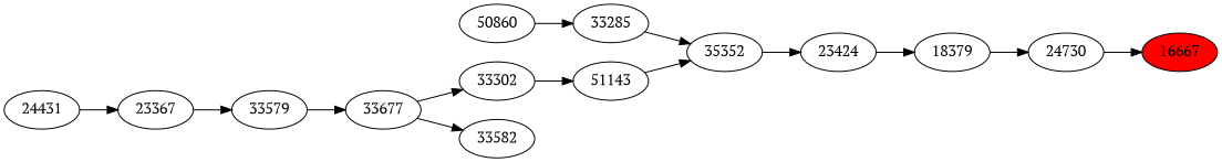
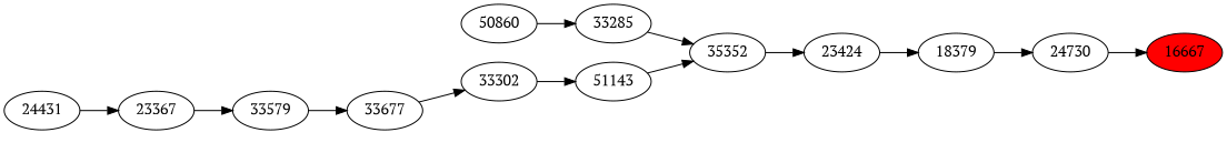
  strict digraph {
    fontname="PT Serif"
    rankdir=LR
    node [fontname="PT Serif"]
    edge [fontname="PT Serif"]
    n1 [fillcolor=red label=16667 style=filled]
    n2 [label=24730]
    n3 [label=18379]
    n4 [label=23424]
    n5 [label=35352]
    n6 [label=33285]
    n7 [label=51143]
    n8 [label=50860]
    n9 [label=33302]
-   n10 [label=33582]
    n11 [label=33677]
    n12 [label=33579]
    n13 [label=23367]
    n14 [label=24431]
    n2 -> n1
    n3 -> n2
    n4 -> n3
    n5 -> n4
    n6 -> n5
    n7 -> n5
    n8 -> n6
    n9 -> n7
    n11 -> n9
-   n11 -> n10
    n12 -> n11
    n13 -> n12
    n14 -> n13
  }
